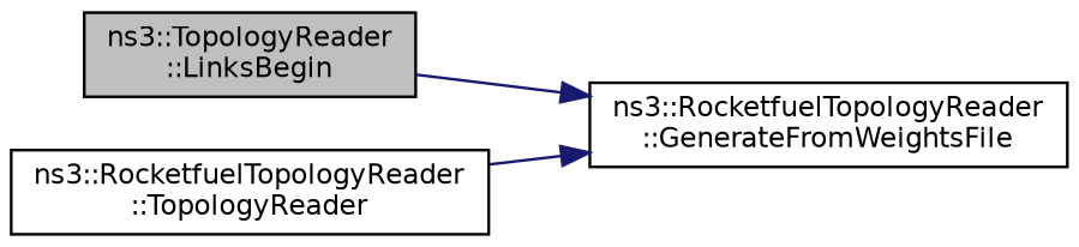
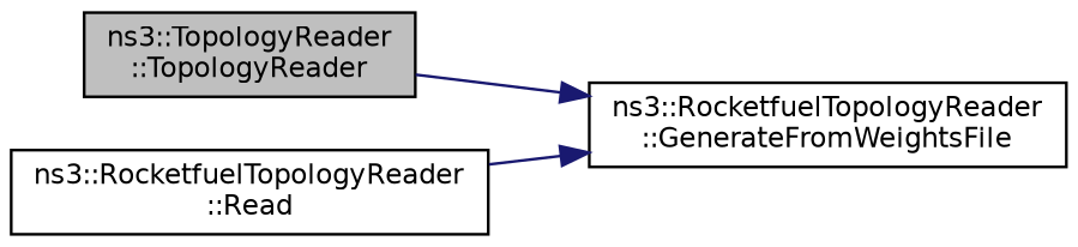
  digraph {
    rankdir=RL
    node [color=black fillcolor=white fontname=Helvetica fontsize=10 shape=record style=filled]
    edge [color=midnightblue dir=back fontname=Helvetica fontsize=10 labelfontname=Helvetica labelfontsize=10 style=solid]
-   n1 [fillcolor=grey75 fontcolor=black height=0.2 label="ns3::TopologyReader\l::LinksBegin" width=0.4]
+   n1 [fillcolor=grey75 fontcolor=black height=0.2 label="ns3::TopologyReader\l::TopologyReader" width=0.4]
    n2 [height=0.2 label="ns3::RocketfuelTopologyReader\l::GenerateFromWeightsFile" width=0.4]
-   n3 [height=0.2 label="ns3::RocketfuelTopologyReader\l::TopologyReader" width=0.4]
+   n3 [height=0.2 label="ns3::RocketfuelTopologyReader\l::Read" width=0.4]
    n2 -> n1
    n2 -> n3
  }
